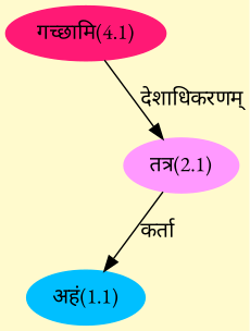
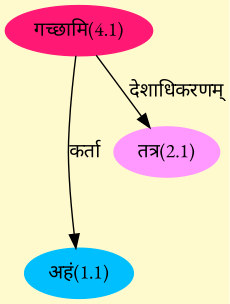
  digraph {
    bgcolor=lemonchiffon1
    compound=true
    fontname="EB Garamond"
    rankdir=BT
    node [fontname="EB Garamond" style=filled]
    edge [dir=back fontname="EB Garamond"]
    n1 [color="#00BFFF" label="अहं(1.1)"]
    n2 [color="#FF1975" label="गच्छामि(4.1)"]
    n3 [color="#FF99FF" label="तत्र(2.1)"]
-   n1 -> n3 [label="कर्ता"]
+   n1 -> n2 [label="कर्ता"]
    n3 -> n2 [label="देशाधिकरणम्"]
  }
